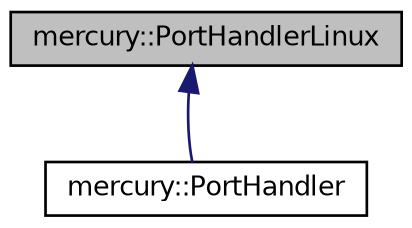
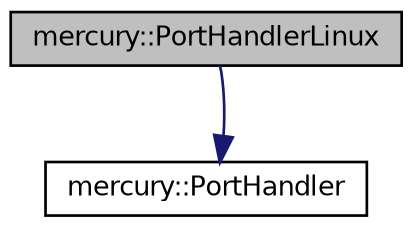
  digraph {
    node [color=black fontname=Helvetica fontsize=10 shape=record style=filled]
    n1 [fillcolor=grey75 fontcolor=black height=0.2 label="mercury::PortHandlerLinux" width=0.4]
    n2 [fillcolor=white height=0.2 label="mercury::PortHandler" width=0.4]
-   n1 -> n2 [color=midnightblue dir=back fontname=Helvetica fontsize=10 labelfontname=Helvetica labelfontsize=10 style=solid]
+   n2 -> n1 [color=midnightblue dir=back fontname=Helvetica fontsize=10 labelfontname=Helvetica labelfontsize=10 style=solid]
  }
